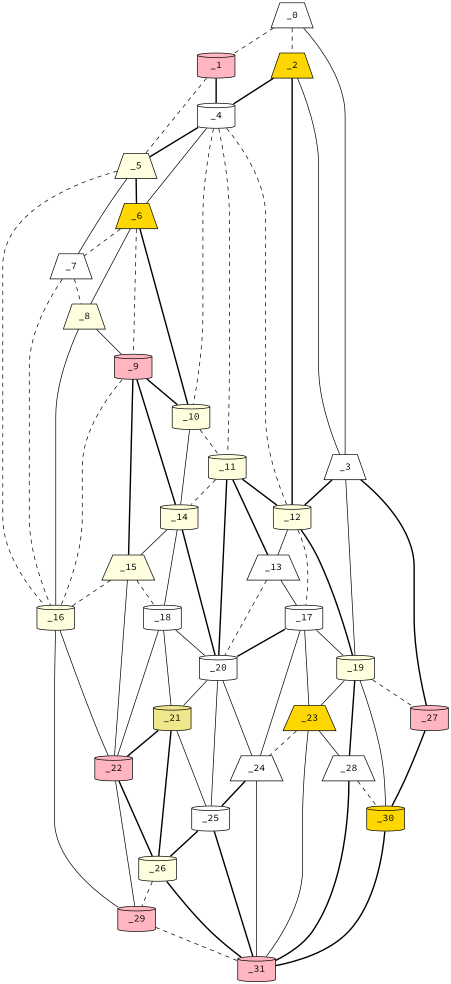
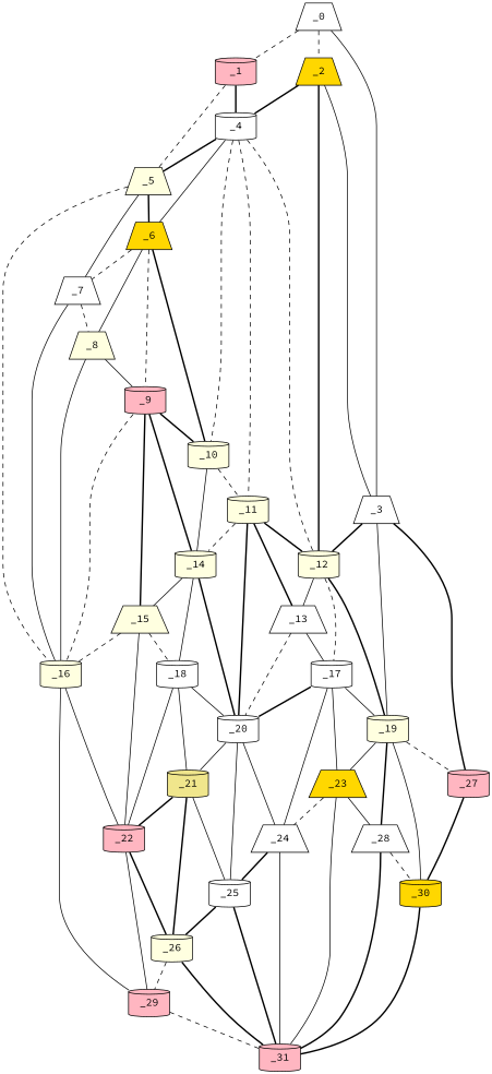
  graph {
    fontname="Source Code Pro"
    node [fillcolor=white fontname="Source Code Pro" shape=cylinder style=filled x=109 y=52]
    edge [fontname="Source Code Pro" style=solid valence=2]
    _0 [shape=trapezium x=22 y=13]
    _1 [fillcolor=lightpink x=30 y=53]
    _2 [fillcolor=gold shape=trapezium x=31 y=43]
    _3 [shape=trapezium x=42 y=3]
    _4 [x=45 y=72]
    _5 [fillcolor=lightyellow shape=trapezium x=52 y=107]
    _12 [fillcolor=lightyellow x=77 y=61]
    _19 [fillcolor=lightyellow x=92 y=55]
    _27 [fillcolor=lightpink y=16]
    _6 [fillcolor=gold shape=trapezium x=58 y=99]
    _10 [fillcolor=lightyellow x=72 y=83]
    _11 [fillcolor=lightyellow x=76 y=73]
    _7 [shape=trapezium x=59 y=105]
    _16 [fillcolor=lightyellow x=89 y=111]
    _13 [shape=trapezium x=82 y=66]
    _17 [x=91 y=62]
    _23 [fillcolor=gold shape=trapezium x=102]
    _28 [shape=trapezium y=44]
    _30 [fillcolor=gold x=111 y=33]
    _8 [fillcolor=lightyellow shape=trapezium x=68 y=100]
    _9 [fillcolor=lightpink x=71 y=98]
    _14 [fillcolor=lightyellow x=85 y=91]
    _20 [x=97 y=75]
    _22 [fillcolor=lightpink x=98 y=100]
    _29 [fillcolor=lightpink y=109]
    _24 [shape=trapezium x=107 y=60]
    _31 [fillcolor=lightpink x=111]
    _15 [fillcolor=lightyellow shape=trapezium x=89 y=101]
    _18 [x=91 y=91]
    _21 [fillcolor=khaki x=98 y=93]
    _25 [x=107 y=85]
    _26 [fillcolor=lightyellow x=108 y=98]
    _0 -- _1 [style=dashed valence=1]
    _0 -- _2 [style=dashed valence=1]
    _0 -- _3 [valence=1]
    _1 -- _4 [style=bold]
    _1 -- _5 [style=dashed valence=1]
    _2 -- _3 [valence=1]
    _2 -- _4 [style=bold valence=1]
    _2 -- _12 [style=bold]
    _3 -- _12 [style=bold]
    _3 -- _19 [valence=1]
    _3 -- _27 [style=bold valence=1]
    _4 -- _5 [style=bold]
    _4 -- _12 [style=dashed valence=1]
    _4 -- _6
    _4 -- _10 [style=dashed valence=1]
    _4 -- _11 [style=dashed]
    _5 -- _6 [style=bold valence=1]
    _5 -- _7
    _5 -- _16 [style=dashed valence=1]
    _12 -- _19 [style=bold]
    _12 -- _13
    _12 -- _17 [style=dashed]
    _19 -- _27 [style=dashed valence=1]
    _19 -- _23 [valence=1]
    _19 -- _28 [style=bold]
    _19 -- _30
    _27 -- _30 [style=bold valence=1]
    _6 -- _10 [style=bold]
    _6 -- _7 [style=dashed valence=1]
    _6 -- _8
    _6 -- _9 [style=dashed]
    _10 -- _11 [style=dashed]
    _10 -- _14
    _11 -- _12 [style=bold]
    _11 -- _13 [style=bold]
    _11 -- _14 [style=dashed]
    _11 -- _20 [style=bold]
-   _7 -- _16 [style=dashed valence=1]
+   _7 -- _16 [valence=1]
    _7 -- _8 [style=dashed]
    _16 -- _22 [valence=1]
    _16 -- _29 [valence=1]
    _13 -- _17
    _13 -- _20 [style=dashed]
    _17 -- _19
    _17 -- _23
    _17 -- _20 [style=bold]
    _17 -- _24
    _23 -- _28 [valence=1]
    _23 -- _24 [style=dashed valence=1]
    _23 -- _31
    _28 -- _30 [style=dashed valence=1]
    _28 -- _31 [style=bold]
    _30 -- _31 [style=bold valence=1]
    _8 -- _16 [valence=1]
    _8 -- _9 [valence=1]
    _9 -- _10 [style=bold]
    _9 -- _16 [style=dashed]
    _9 -- _14 [style=bold]
    _9 -- _15 [style=bold valence=1]
    _14 -- _20 [style=bold]
    _14 -- _15
    _14 -- _18
    _20 -- _24
    _20 -- _21
    _20 -- _25 [valence=1]
    _22 -- _29 [valence=1]
    _22 -- _26 [style=bold]
    _29 -- _31 [style=dashed valence=1]
    _24 -- _31 [valence=1]
    _24 -- _25 [style=bold valence=1]
    _15 -- _16 [style=dashed valence=1]
    _15 -- _22
    _15 -- _18 [style=dashed valence=1]
    _18 -- _20 [valence=1]
    _18 -- _22
    _18 -- _21 [valence=1]
    _21 -- _22 [style=bold]
    _21 -- _25
    _21 -- _26 [style=bold]
    _25 -- _31 [style=bold]
    _25 -- _26 [style=bold valence=1]
    _26 -- _29 [style=dashed]
    _26 -- _31 [style=bold]
  }
